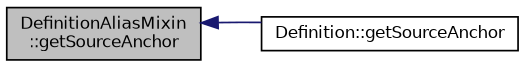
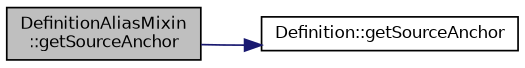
  digraph {
    rankdir=LR
    node [color=black fontname=Helvetica fontsize=10 shape=record style=filled]
    n1 [fillcolor=grey75 fontcolor=black height=0.2 label="DefinitionAliasMixin\l::getSourceAnchor" width=0.4]
    n2 [fillcolor=white height=0.2 label="Definition::getSourceAnchor" width=0.4]
-   n2 -> n1 [color=midnightblue fontname=Helvetica fontsize=10 labelfontname=Helvetica labelfontsize=10 style=solid]
+   n1 -> n2 [color=midnightblue fontname=Helvetica fontsize=10 labelfontname=Helvetica labelfontsize=10 style=solid]
  }
